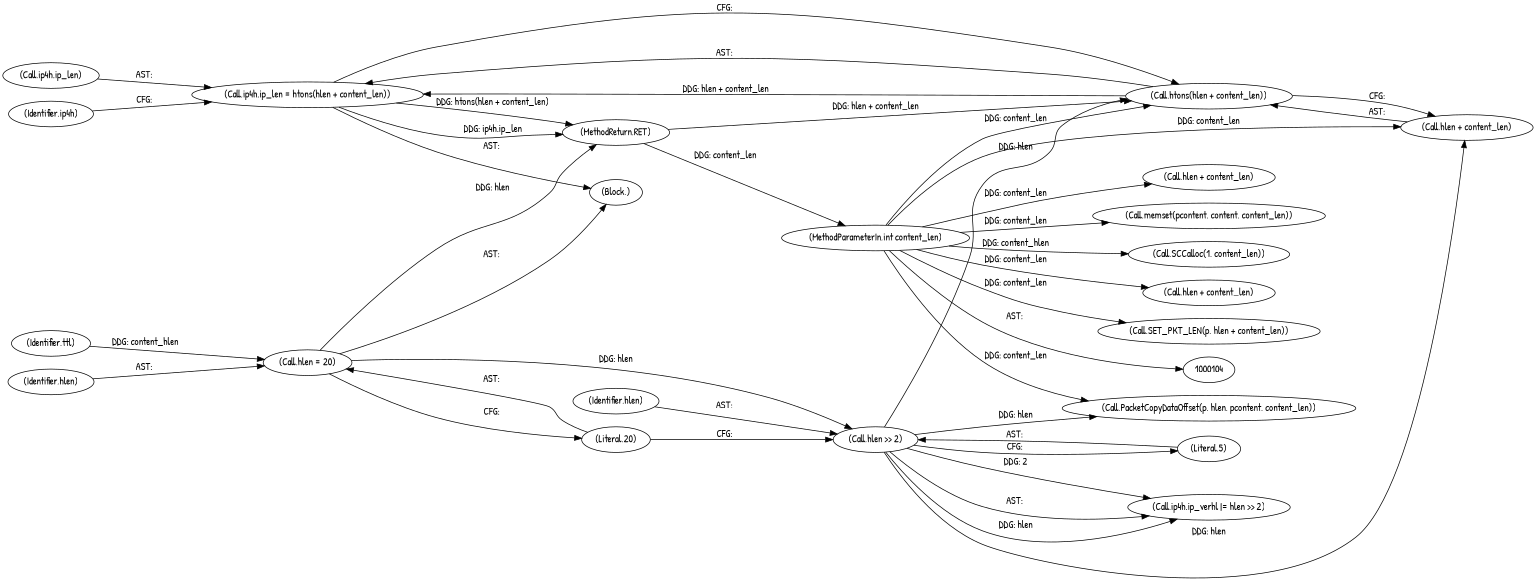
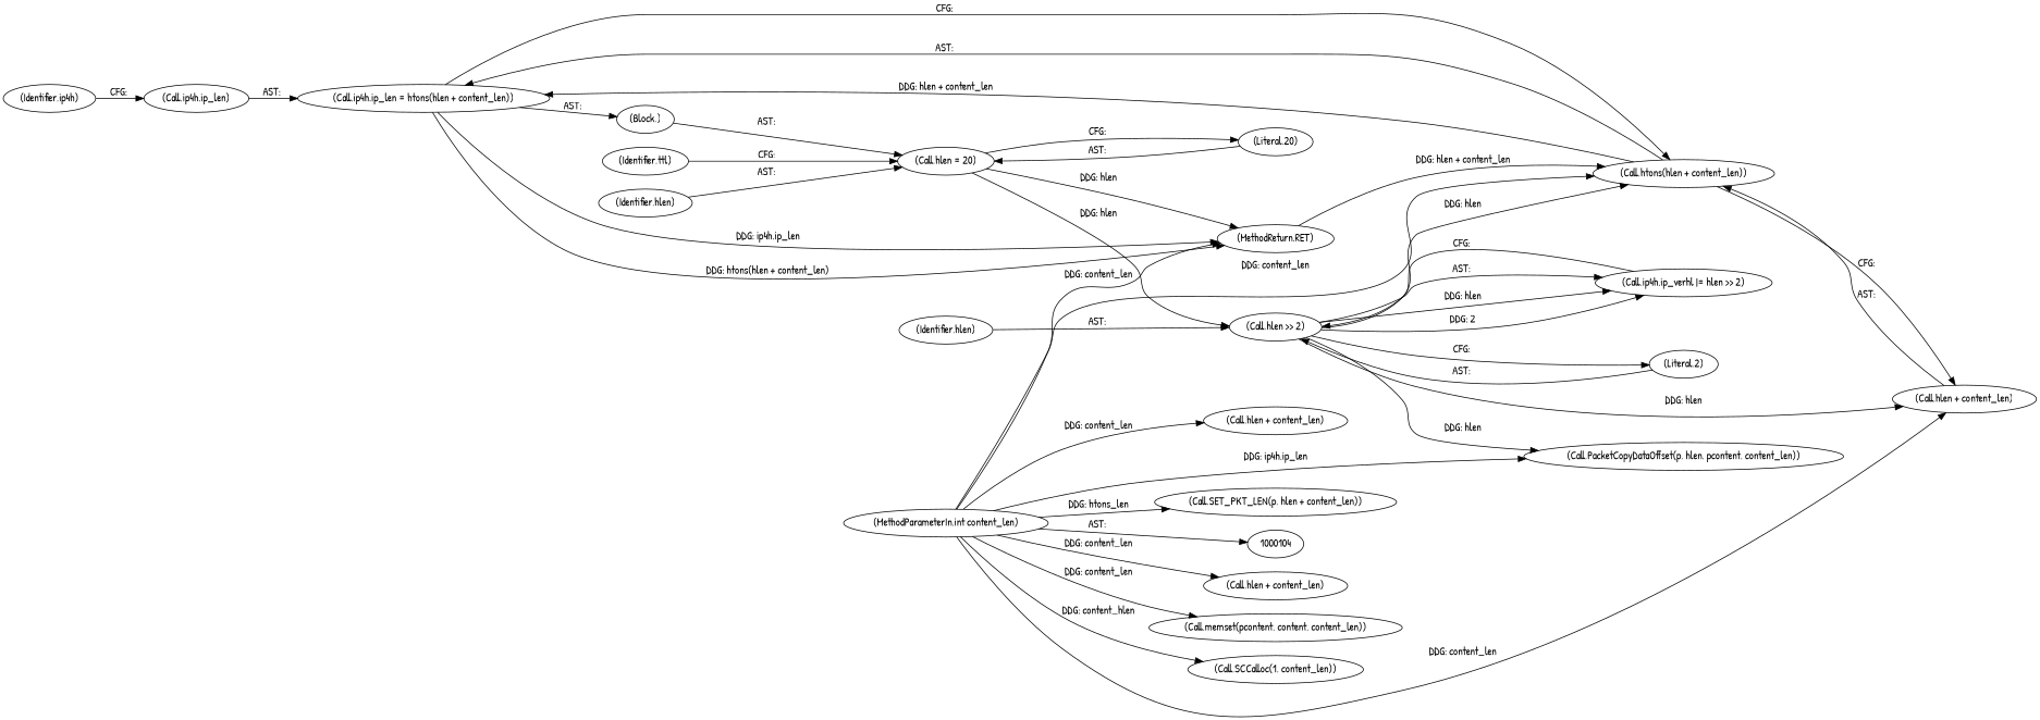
  digraph {
    fontname="Patrick Hand"
    rankdir=LR
    node [fontname="Patrick Hand"]
    edge [fontname="Patrick Hand"]
    n1 [label="(Call,ip4h.ip_len = htons(hlen + content_len))"]
    n2 [label="(Call,htons(hlen + content_len))"]
    n3 [label="(MethodReturn,RET)"]
    n4 [label="(Block,)"]
    n5 [label="(Call,hlen + content_len)"]
    n6 [label="(Call,hlen >> 2)"]
-   n7 [label="(Literal,5)"]
+   n7 [label="(Literal,2)"]
    n8 [label="(Call,PacketCopyDataOffset(p, hlen, pcontent, content_len))"]
    n9 [label="(Call,ip4h.ip_verhl |= hlen >> 2)"]
    n10 [label="(Call,hlen = 20)"]
    n11 [label="(Literal,20)"]
    n12 [label="(MethodParameterIn,int content_len)"]
    n13 [label="(Call,hlen + content_len)"]
    n14 [label="(Call,memset(pcontent, content, content_len))"]
    n15 [label="(Call,SCCalloc(1, content_len))"]
    n16 [label="(Call,hlen + content_len)"]
    n17 [label="(Call,SET_PKT_LEN(p, hlen + content_len))"]
    1000104
    n19 [label="(Call,ip4h.ip_len)"]
    n20 [label="(Identifier,ttl)"]
    n21 [label="(Identifier,hlen)"]
    n22 [label="(Identifier,ip4h)"]
    n23 [label="(Identifier,hlen)"]
    n1 -> n2 [label="CFG: "]
    n1 -> n3 [label="DDG: htons(hlen + content_len)"]
    n1 -> n3 [label="DDG: ip4h.ip_len"]
    n1 -> n4 [label="AST: "]
    n2 -> n1 [label="AST: "]
    n2 -> n1 [label="DDG: hlen + content_len"]
    n2 -> n5 [label="CFG: "]
    n3 -> n2 [label="DDG: hlen + content_len"]
    n5 -> n2 [label="AST: "]
    n6 -> n2 [label="DDG: hlen"]
    n6 -> n5 [label="DDG: hlen"]
    n6 -> n7 [label="CFG: "]
    n6 -> n8 [label="DDG: hlen"]
    n6 -> n9 [label="AST: "]
    n6 -> n9 [label="DDG: hlen"]
    n6 -> n9 [label="DDG: 2"]
    n7 -> n6 [label="AST: "]
-   n11 -> n6 [label="CFG: "]
+   n9 -> n6 [label="CFG: "]
    n10 -> n3 [label="DDG: hlen"]
-   n10 -> n4 [label="AST: "]
+   n4 -> n10 [label="AST: "]
    n10 -> n6 [label="DDG: hlen"]
    n10 -> n11 [label="CFG: "]
    n11 -> n10 [label="AST: "]
    n12 -> n2 [label="DDG: content_len"]
-   n3 -> n12 [label="DDG: content_len"]
+   n12 -> n3 [label="DDG: content_len"]
    n12 -> n5 [label="DDG: content_len"]
-   n12 -> n8 [label="DDG: content_len"]
+   n12 -> n8 [label="DDG: ip4h.ip_len"]
    n12 -> n13 [label="DDG: content_len"]
    n12 -> n14 [label="DDG: content_len"]
    n12 -> n15 [label="DDG: content_hlen"]
    n12 -> n16 [label="DDG: content_len"]
-   n12 -> n17 [label="DDG: content_len"]
+   n12 -> n17 [label="DDG: htons_len"]
    n12 -> 1000104 [label="AST: "]
    n19 -> n1 [label="AST: "]
-   n20 -> n10 [label="DDG: content_hlen"]
+   n20 -> n10 [label="CFG: "]
    n21 -> n6 [label="AST: "]
-   n22 -> n1 [label="CFG: "]
+   n22 -> n19 [label="CFG: "]
    n23 -> n10 [label="AST: "]
  }
